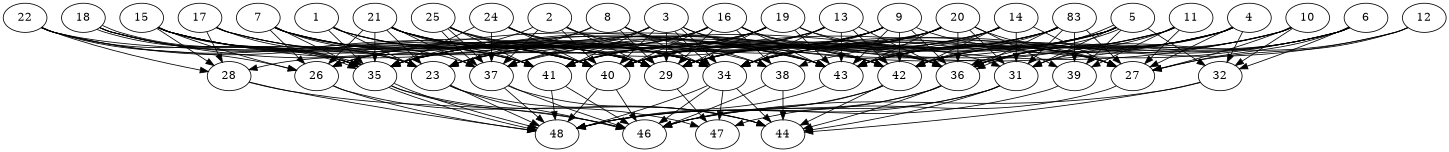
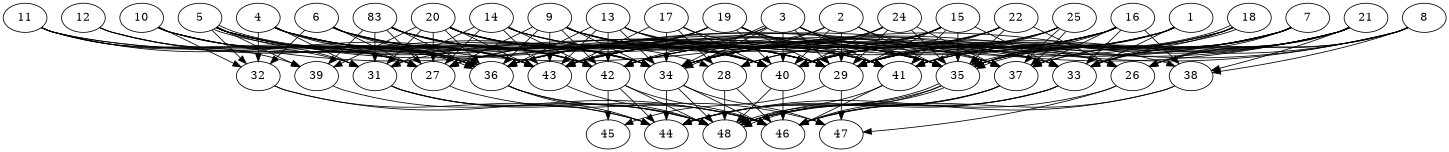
  digraph {
    node [alpha=0.02]
    1 [alpha=0.17 expect_size=5836106244161489920]
    29 [alpha=0.06 expect_size=60263764792471256]
-   33 [alpha=0.11 expect_size=2746032879501616128 label=23]
+   33 [alpha=0.11 expect_size=2746032879501616128]
    34 [alpha=0.04 expect_size=2808383835533321728]
    35 [alpha=0.12 expect_size=68688092174206920]
    40 [alpha=0.17 expect_size=3262301238025817088]
    47 [alpha=0.03 expect_size=82356736752349568]
+   45 [alpha=0.05 expect_size=162749335233647104]
    48 [alpha=0.20 expect_size=1176054466291576576]
    46 [expect_size=39727565814631032]
    44 [alpha=0.14 expect_size=12629157326257984]
    2 [alpha=0.11 expect_size=953715262513728128]
    31 [alpha=0.12 expect_size=4318848490263633985536]
    37 [alpha=0.20 expect_size=47499142656666248]
    3 [alpha=0.13 expect_size=1168401283451485952]
    41 [alpha=0.01 expect_size=5193155775918395392]
    42 [alpha=0.10 expect_size=68212504740767504]
    43 [alpha=0.19 expect_size=42716549508872072]
    4 [alpha=0.09 expect_size=11861014651572723712]
    27 [alpha=0.17 expect_size=10694544826177205305344]
    32 [alpha=0.19 expect_size=3970584198206900]
    36 [expect_size=12128076037204506]
    5 [alpha=0.13 expect_size=4935825127048413708288]
    39 [alpha=0.14 expect_size=45889481376553392]
    6 [alpha=0.08 expect_size=124705655447840256]
    38 [alpha=0.16 expect_size=6067550961574334]
    7 [alpha=0.12 expect_size=2074766749749579008]
    26 [alpha=0.09 expect_size=258317099880595587072]
    8 [alpha=0.07 expect_size=6718235488171850752]
    9 [expect_size=120384200317219520]
    10 [alpha=0.09 expect_size=93494375750211872]
    11 [alpha=0.06 expect_size=2055086044858007158784]
    12 [expect_size=74412305346508016]
    13 [alpha=0.18 expect_size=686308350790702465024]
    14 [expect_size=7962215509697894400]
    15 [alpha=0.10 expect_size=5423060811417783296]
    28 [alpha=0.09 expect_size=8670546258153906896896]
    16 [alpha=0.20 expect_size=2077795544264763136]
    17 [alpha=0.13 expect_size=7617288868567919362048]
    18 [alpha=0.15 expect_size=40949169339079536]
    19 [alpha=0.16 expect_size=14748338986975878]
    20 [alpha=0.05 expect_size=239603213428809600]
    21 [alpha=0.09 expect_size=5056641071342174208]
    22 [alpha=0.07 expect_size=2425379500469381632]
    n45 [alpha=0.05 expect_size=15340567537002716594176 label=83]
    24 [alpha=0.15 expect_size=117127627927453696000]
    25 [expect_size=81662472748364704]
    1 -> 29
    1 -> 33
    1 -> 34
    1 -> 35
    1 -> 40
    29 -> 47
+   29 -> 45
    33 -> 48
    33 -> 46
    33 -> 44
    34 -> 47
    34 -> 48
    34 -> 46
    34 -> 44
    35 -> 48
    35 -> 48
    35 -> 46
    35 -> 44
    40 -> 48
    40 -> 46
    2 -> 29
    2 -> 34
    2 -> 35
    2 -> 40
    2 -> 31
    2 -> 37
    31 -> 48
    31 -> 46
    31 -> 44
    37 -> 48
    37 -> 46
    37 -> 44
    3 -> 29
    3 -> 34
    3 -> 34
    3 -> 35
    3 -> 40
    3 -> 37
    3 -> 41
    3 -> 42
    3 -> 43
    41 -> 48
    41 -> 46
+   42 -> 45
    42 -> 48
    42 -> 46
    42 -> 44
    43 -> 48
    4 -> 29
    4 -> 34
    4 -> 35
    4 -> 31
    4 -> 42
    4 -> 43
    4 -> 27
    4 -> 32
    4 -> 36
    27 -> 47
    32 -> 46
    32 -> 44
    36 -> 48
    36 -> 46
    36 -> 44
    5 -> 29
    5 -> 34
    5 -> 35
    5 -> 40
    5 -> 31
    5 -> 42
    5 -> 43
    5 -> 32
    5 -> 36
    5 -> 36
    5 -> 39
    39 -> 48
    6 -> 40
    6 -> 42
    6 -> 43
    6 -> 27
    6 -> 32
    6 -> 36
    6 -> 38
    38 -> 46
    38 -> 44
    7 -> 29
    7 -> 33
    7 -> 34
    7 -> 35
    7 -> 37
    7 -> 41
    7 -> 42
    7 -> 26
    26 -> 47
    26 -> 48
    8 -> 29
    8 -> 33
    8 -> 34
    8 -> 43
    8 -> 38
    8 -> 26
    9 -> 29
    9 -> 33
    9 -> 34
    9 -> 35
    9 -> 40
    9 -> 41
    9 -> 42
    9 -> 43
    9 -> 27
    9 -> 36
    10 -> 34
    10 -> 37
    10 -> 43
    10 -> 27
    10 -> 32
    10 -> 36
    11 -> 33
    11 -> 31
    11 -> 43
    11 -> 27
    11 -> 39
    11 -> 26
    12 -> 34
    12 -> 27
    12 -> 36
    13 -> 34
    13 -> 40
    13 -> 41
    13 -> 42
    13 -> 43
    13 -> 36
    13 -> 26
    14 -> 29
    14 -> 40
    14 -> 31
    14 -> 41
    14 -> 42
    14 -> 43
    14 -> 27
    15 -> 29
    15 -> 33
    15 -> 34
    15 -> 35
    15 -> 40
    15 -> 41
    15 -> 42
-   15 -> 26
    15 -> 28
    28 -> 48
    28 -> 46
    16 -> 29
    16 -> 33
    16 -> 35
    16 -> 40
    16 -> 37
    16 -> 42
    16 -> 43
    16 -> 36
    16 -> 38
    17 -> 34
    17 -> 35
    17 -> 40
    17 -> 43
    17 -> 28
    18 -> 33
    18 -> 35
    18 -> 35
    18 -> 40
    18 -> 41
    18 -> 43
    19 -> 29
    19 -> 33
    19 -> 35
    19 -> 40
    19 -> 41
    19 -> 43
    19 -> 27
    19 -> 36
    20 -> 29
    20 -> 34
    20 -> 35
    20 -> 40
    20 -> 31
    20 -> 43
    20 -> 27
    20 -> 36
    20 -> 39
    20 -> 28
    21 -> 29
    21 -> 33
    21 -> 34
    21 -> 35
    21 -> 40
    21 -> 37
    21 -> 41
    21 -> 36
    21 -> 38
    21 -> 26
    22 -> 29
    22 -> 35
    22 -> 40
    22 -> 36
    22 -> 26
    22 -> 28
    n45 -> 29
    n45 -> 34
    n45 -> 40
    n45 -> 31
    n45 -> 41
    n45 -> 42
    n45 -> 27
    n45 -> 36
    n45 -> 39
    24 -> 29
    24 -> 34
    24 -> 35
    24 -> 40
    24 -> 37
    24 -> 43
    25 -> 29
    25 -> 40
    25 -> 37
    25 -> 37
    25 -> 41
    25 -> 27
  }
